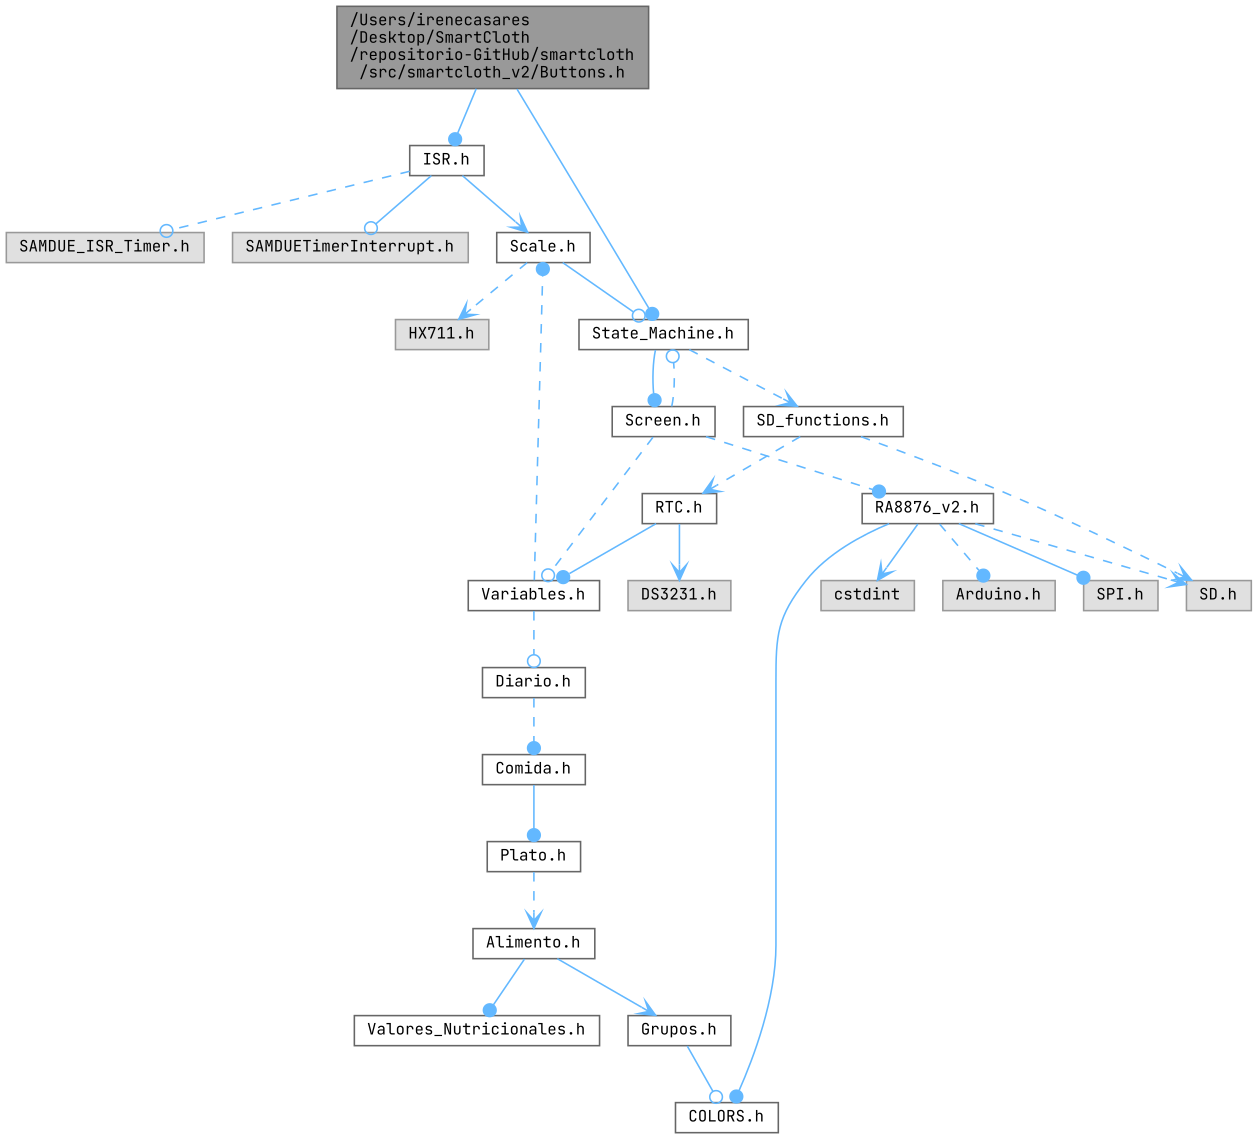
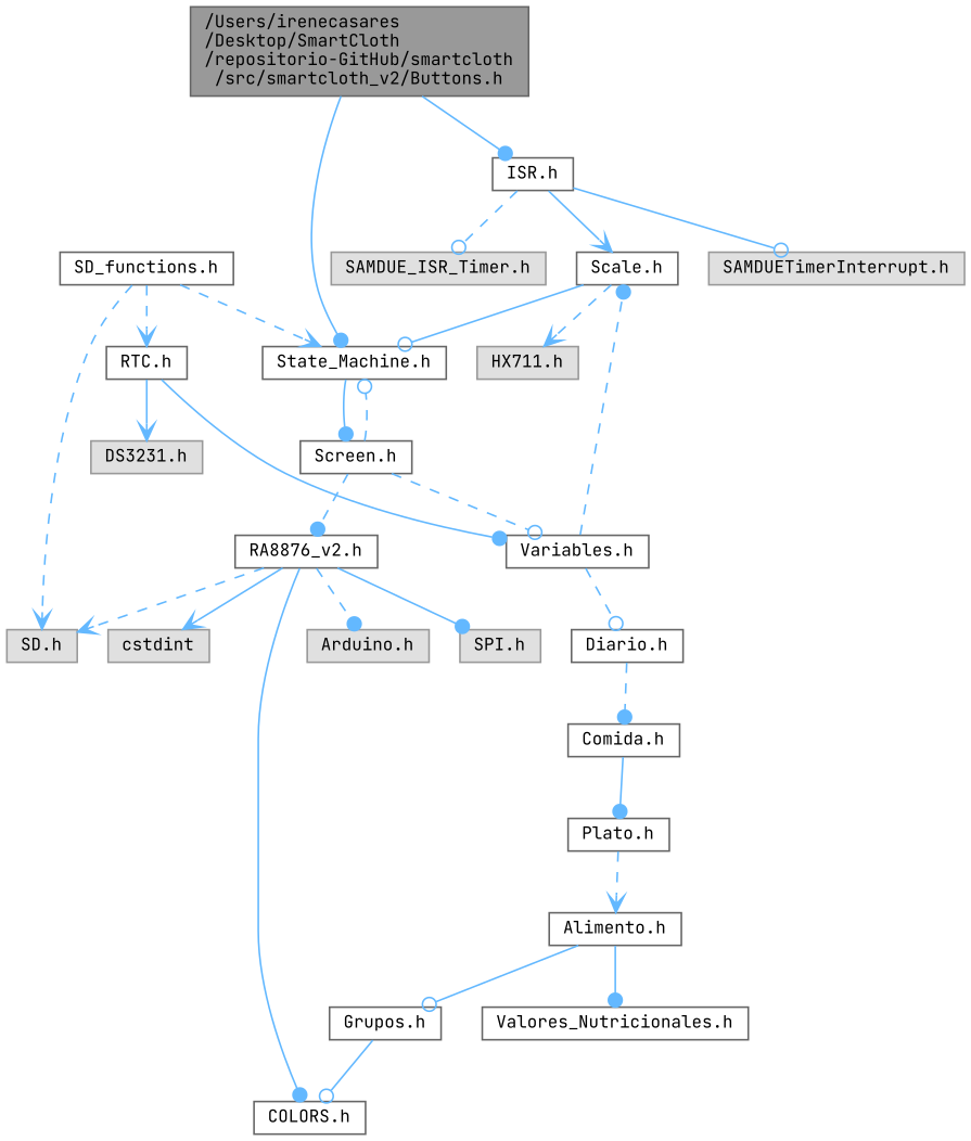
  digraph {
    fontname="JetBrains Mono"
    node [color=grey40 fillcolor=white fontname="JetBrains Mono" fontsize=10 shape=box style=filled]
    edge [arrowhead=dot color=steelblue1 fontname="JetBrains Mono" fontsize=10 labelfontname=Helvetica labelfontsize=10 style=solid]
    n1 [color=gray40 fillcolor=grey60 fontcolor=black height=0.2 label="/Users/irenecasares\l/Desktop/SmartCloth\l/repositorio-GitHub/smartcloth\l/src/smartcloth_v2/Buttons.h" width=0.4]
    n2 [height=0.2 label="ISR.h" width=0.4]
    n3 [height=0.2 label="State_Machine.h" width=0.4]
    n4 [color=grey60 fillcolor="#E0E0E0" height=0.2 label="SAMDUETimerInterrupt.h" width=0.4]
    n5 [color=grey60 fillcolor="#E0E0E0" height=0.2 label="SAMDUE_ISR_Timer.h" width=0.4]
    n6 [height=0.2 label="Scale.h" width=0.4]
    n7 [height=0.2 label="Screen.h" width=0.4]
    n8 [height=0.2 label="SD_functions.h" width=0.4]
    n9 [color=grey60 fillcolor="#E0E0E0" height=0.2 label="HX711.h" width=0.4]
    n10 [height=0.2 label="RA8876_v2.h" width=0.4]
    n11 [height=0.2 label="Variables.h" width=0.4]
    n12 [color=grey60 fillcolor="#E0E0E0" height=0.2 label="SD.h" width=0.4]
    n13 [height=0.2 label="RTC.h" width=0.4]
    n14 [color=grey60 fillcolor="#E0E0E0" height=0.2 label=cstdint width=0.4]
    n15 [color=grey60 fillcolor="#E0E0E0" height=0.2 label="Arduino.h" width=0.4]
    n16 [color=grey60 fillcolor="#E0E0E0" height=0.2 label="SPI.h" width=0.4]
    n17 [height=0.2 label="COLORS.h" width=0.4]
    n18 [height=0.2 label="Diario.h" width=0.4]
    n19 [height=0.2 label="Comida.h" width=0.4]
    n20 [height=0.2 label="Plato.h" width=0.4]
    n21 [height=0.2 label="Alimento.h" width=0.4]
    n22 [height=0.2 label="Valores_Nutricionales.h" width=0.4]
    n23 [height=0.2 label="Grupos.h" width=0.4]
    n24 [color=grey60 fillcolor="#E0E0E0" height=0.2 label="DS3231.h" width=0.4]
    n1 -> n2
    n1 -> n3
    n2 -> n4 [arrowhead=odot]
    n2 -> n5 [arrowhead=odot style=dashed]
    n2 -> n6 [arrowhead=vee]
    n3 -> n7
-   n3 -> n8 [arrowhead=vee style=dashed]
+   n8 -> n3 [arrowhead=vee style=dashed]
    n6 -> n3 [arrowhead=odot]
    n6 -> n9 [arrowhead=vee style=dashed]
    n7 -> n3 [arrowhead=odot style=dashed]
    n7 -> n10 [style=dashed]
    n7 -> n11 [arrowhead=odot style=dashed]
    n8 -> n12 [arrowhead=vee style=dashed]
    n8 -> n13 [arrowhead=vee style=dashed]
    n10 -> n12 [arrowhead=vee style=dashed]
    n10 -> n14 [arrowhead=vee]
    n10 -> n15 [style=dashed]
    n10 -> n16
    n10 -> n17
    n11 -> n6 [style=dashed]
    n11 -> n18 [arrowhead=odot style=dashed]
    n13 -> n11
    n13 -> n24 [arrowhead=vee]
    n18 -> n19 [style=dashed]
    n19 -> n20
    n20 -> n21 [arrowhead=vee style=dashed]
    n21 -> n22
-   n21 -> n23 [arrowhead=vee]
+   n21 -> n23 [arrowhead=odot]
    n23 -> n17 [arrowhead=odot]
  }
